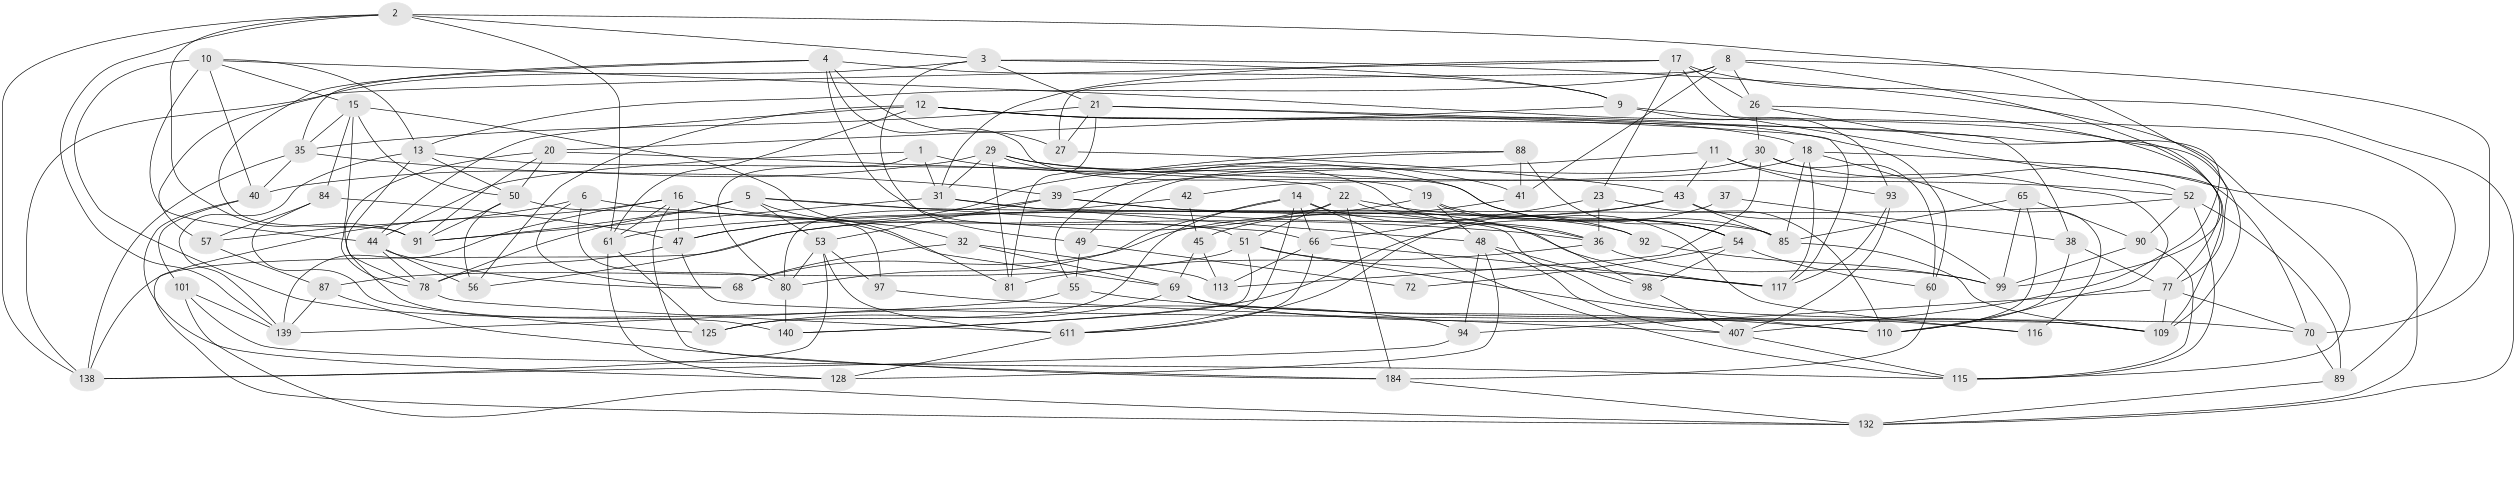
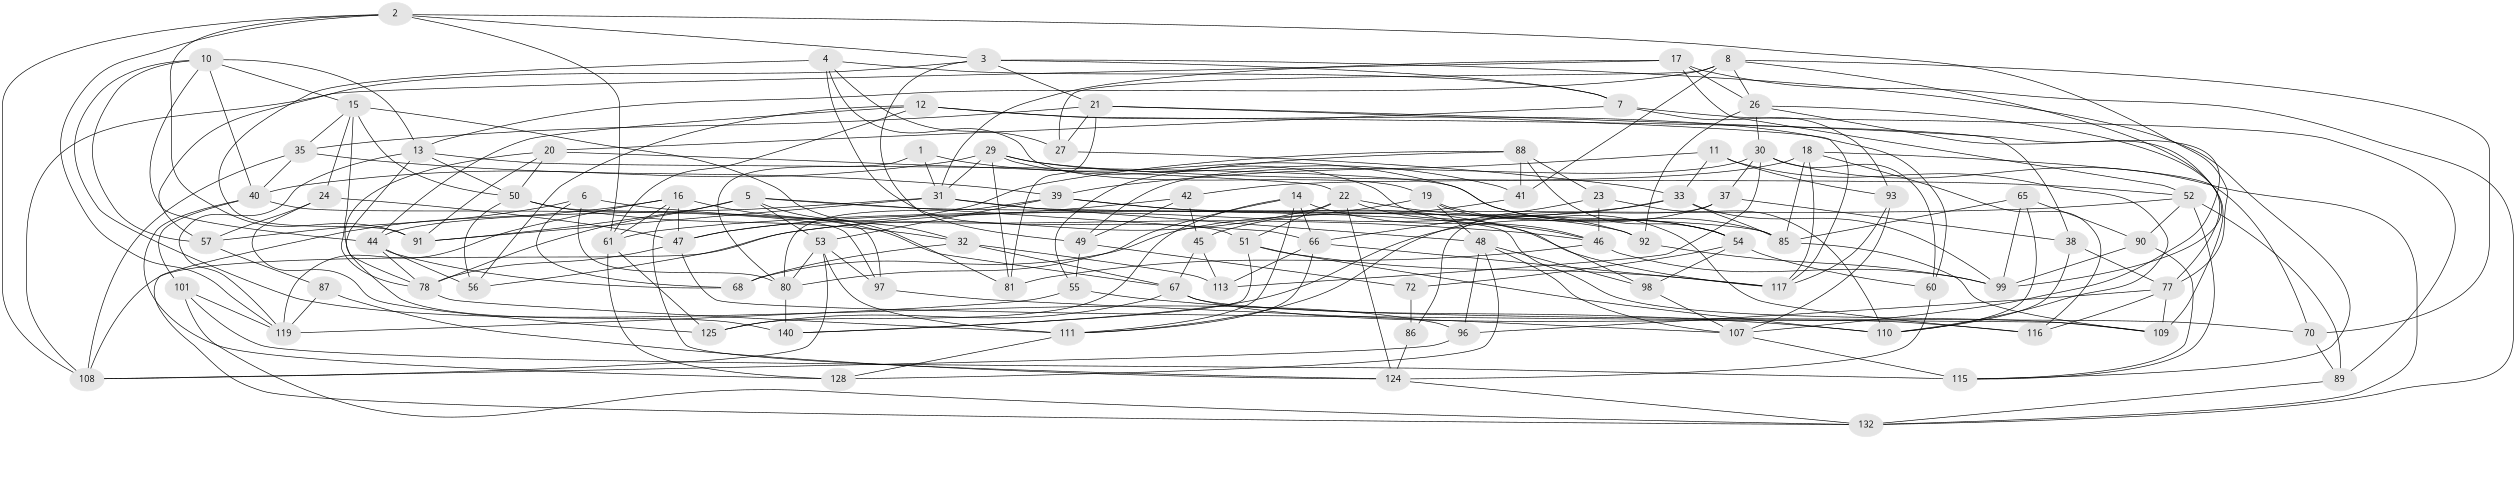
  graph {
    fontname="Open Sans"
    node [color=gray90 fontname="Open Sans" style=filled]
    edge [fontname="Open Sans"]
    31 [super="+33"]
    91 [super="+138"]
    109 [super="+136"]
    48 [super="+100"]
    1
    44 [super="+141"]
    54 [super="+76"]
    80 [super="+135"]
    78 [super="+118"]
    68
    56
    60
    98
    72
    140
    2 [super="+9"]
    3 [super="+145"]
    61 [super="+120"]
    77 [super="+79"]
-   108 [super="+133" label=138]
-   119 [super="+139" label=139]
-   7 [super="+121" label=9]
+   108 [super="+133"]
+   119 [super="+139"]
+   7 [super="+121"]
    21 [super="+142"]
    49 [super="+58"]
    57
    115 [super="+147"]
    125
    128
-   94
+   94 [label=96]
    116
    20 [super="+103"]
    89
    93
    27
    35 [super="+96"]
    81
    117 [super="+130"]
    55
    87
    4 [super="+64"]
    19 [super="+131"]
    51 [super="+114"]
-   43 [super="+129"]
+   43 [super="+129" label=33]
    40 [super="+75"]
    39 [super="+137"]
    110 [super="+123"]
    5 [super="+122"]
    53 [super="+62"]
    66 [super="+88"]
    85 [super="+102"]
-   111 [super="+146" label=611]
+   111 [super="+146"]
    97
    113
-   36 [super="+105"]
+   36 [super="+105" label=46]
    99 [super="+104"]
    6
    50 [super="+112"]
    22 [super="+71"]
    132 [super="+144"]
-   107 [super="+134" label=407]
+   107 [super="+134"]
    8 [super="+59"]
    13 [super="+84"]
    26 [super="+63"]
    41
    70
    92
    30 [super="+127"]
    45
    10 [super="+67"]
    15 [super="+73"]
-   24 [label=84]
+   24
    32
    101
    11
    12 [super="+25"]
    18 [super="+34"]
    38
    42
-   124 [super="+143" label=184]
+   124 [super="+143"]
    14 [super="+82"]
    47 [super="+95"]
-   69 [super="+106"]
+   69 [super="+106" label=67]
    16 [super="+126"]
    17 [super="+74"]
    23
    52 [super="+83"]
    90
+   86
    37
    n90 [label=88]
    29 [super="+46"]
    65
    31 -- 91
    31 -- 109
    31 -- 48
    48 -- 98
    48 -- 128
    48 -- 94
    48 -- 107
    1 -- 31
-   1 -- 44
+   31 -- 44
    1 -- 54
    1 -- 80
    44 -- 78
    44 -- 68
    44 -- 56
    54 -- 60
    54 -- 98
    54 -- 72
    80 -- 140
    78 -- 111
    60 -- 124
    98 -- 107
+   72 -- 86
    2 -- 91
    2 -- 3
    2 -- 61
    2 -- 77
    2 -- 108
    2 -- 119
    3 -- 7
    3 -- 21
    3 -- 49
    3 -- 57
    3 -- 115
    61 -- 125
    61 -- 128
    77 -- 109
    77 -- 94
-   77 -- 70
+   77 -- 116
    7 -- 20 [weight=2]
    7 -- 89
    7 -- 93
    21 -- 109
    21 -- 27
    21 -- 35
    21 -- 81
    21 -- 117
    49 -- 72 [weight=2]
    49 -- 55
    57 -- 87
    94 -- 108
    20 -- 91
    20 -- 140
    20 -- 50
    20 -- 22
    89 -- 132
    93 -- 117
    93 -- 107
    27 -- 43
    35 -- 108
    35 -- 40
    35 -- 39
    55 -- 119
    55 -- 110
    87 -- 119
    87 -- 124
    4 -- 91
    4 -- 7
    4 -- 27
-   4 -- 35
    4 -- 19
    4 -- 51
    19 -- 48
    19 -- 54
    19 -- 68
    19 -- 116
    51 -- 140
    51 -- 117
-   51 -- 87
    51 -- 110
    43 -- 108
    43 -- 85
    43 -- 111
    43 -- 99
    40 -- 128
+   40 -- 97
    40 -- 101
    39 -- 80
    39 -- 117
    39 -- 53
    39 -- 92
    5 -- 91
    5 -- 78
    5 -- 81
    5 -- 53
    5 -- 66
    5 -- 85
    53 -- 80
    53 -- 108
    53 -- 111
    53 -- 97
    66 -- 117
    66 -- 111
    66 -- 113
    85 -- 109
    111 -- 128
    97 -- 107
    36 -- 81
    36 -- 99
    6 -- 80
    6 -- 68
    6 -- 57
    6 -- 36
-   50 -- 91
+   50 -- 32
    50 -- 56
    50 -- 97
    22 -- 56
    22 -- 98
    22 -- 51
    22 -- 92
    22 -- 124
    107 -- 115
    8 -- 27
    8 -- 99
    8 -- 13
    8 -- 26
    8 -- 41
    8 -- 70
    13 -- 78
    13 -- 119
    13 -- 85
    13 -- 50
    26 -- 77
    26 -- 107
+   26 -- 92
    26 -- 30
    41 -- 45
    70 -- 89
    92 -- 99
    30 -- 60
    30 -- 49
    30 -- 113
    30 -- 132
+   30 -- 37
    45 -- 113
    45 -- 69
-   10 -- 109
+   10 -- 57
    10 -- 44
    10 -- 94
    10 -- 40
    10 -- 13
    10 -- 15
    15 -- 78
    15 -- 35
    15 -- 50
    15 -- 24
    15 -- 32
    24 -- 57
    24 -- 125
    24 -- 47
    32 -- 68
    32 -- 113
    32 -- 69
    101 -- 119
    101 -- 115
    101 -- 132
    11 -- 93
    11 -- 43
    11 -- 39
    11 -- 110
    12 -- 44
    12 -- 56
    12 -- 60
    12 -- 61
-   12 -- 18
    12 -- 38
    18 -- 116
    18 -- 117
    18 -- 85
    18 -- 70
    18 -- 42
    38 -- 77
    38 -- 110
+   42 -- 49
    42 -- 45
    42 -- 47
    124 -- 132
    14 -- 80
-   14 -- 115
    14 -- 125
    14 -- 66
    14 -- 111
    14 -- 36
    47 -- 109
    47 -- 78
    69 -- 125
    69 -- 116
    69 -- 70
    16 -- 61
    16 -- 119
    16 -- 132
    16 -- 124
    16 -- 47
    16 -- 69
    17 -- 31
    17 -- 108
    17 -- 132
    17 -- 26
-   17 -- 23
+   n90 -- 23
    17 -- 52
    23 -- 110
    23 -- 66
    23 -- 36
    52 -- 61
    52 -- 115
    52 -- 89
    52 -- 90
    90 -- 115
    90 -- 99
+   86 -- 124
    37 -- 140
    37 -- 38
+   37 -- 86
    n90 -- 54
    n90 -- 55
    n90 -- 41
    n90 -- 47
    29 -- 31
    29 -- 81
    29 -- 40
    29 -- 36
    29 -- 41
    29 -- 52
    65 -- 110
    65 -- 85
    65 -- 99
    65 -- 90
  }
